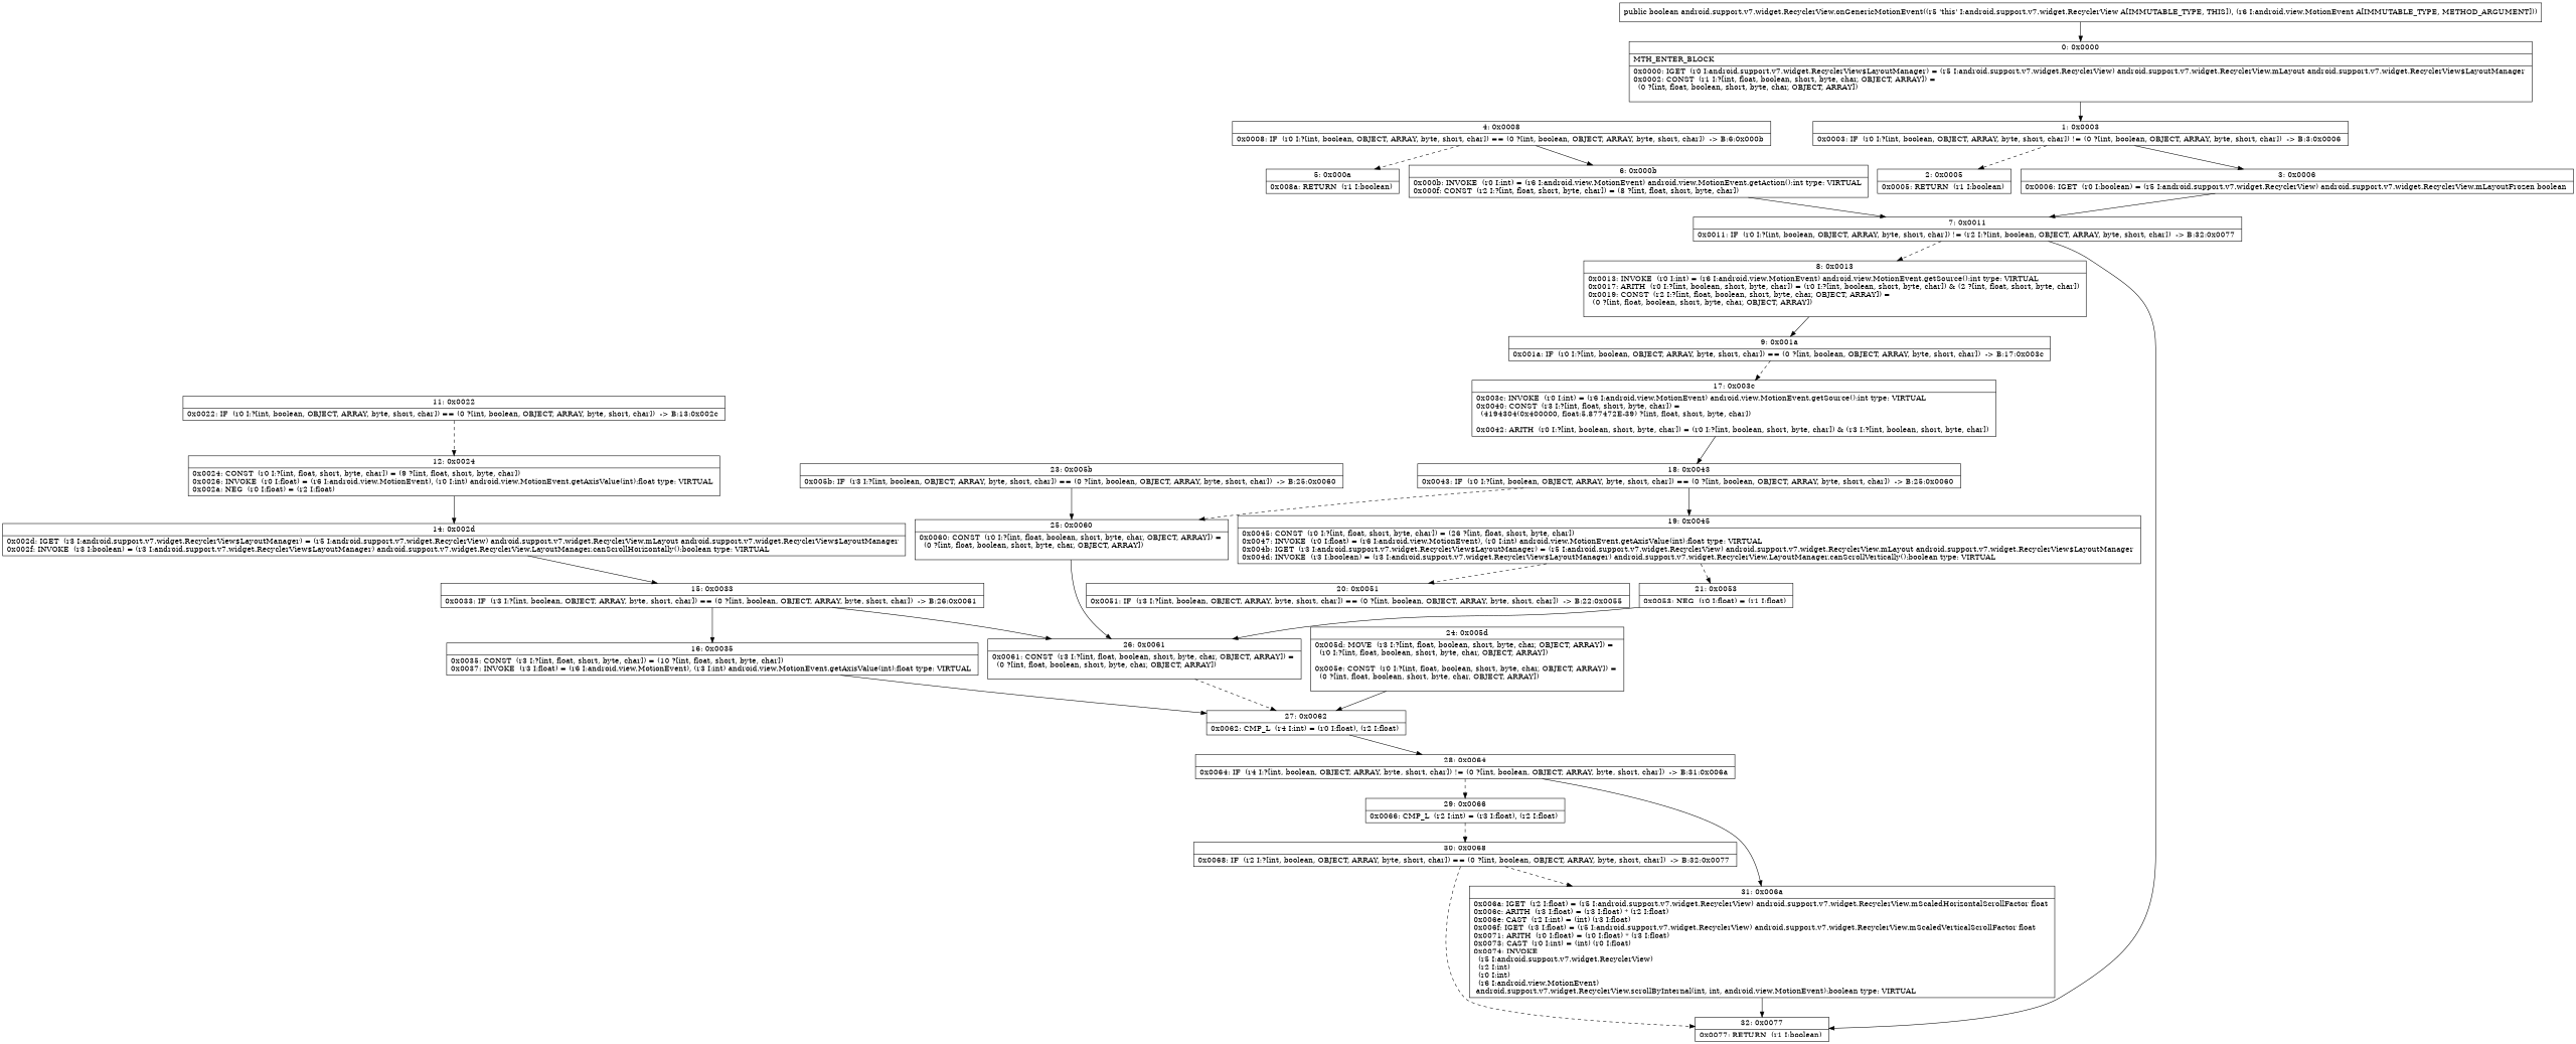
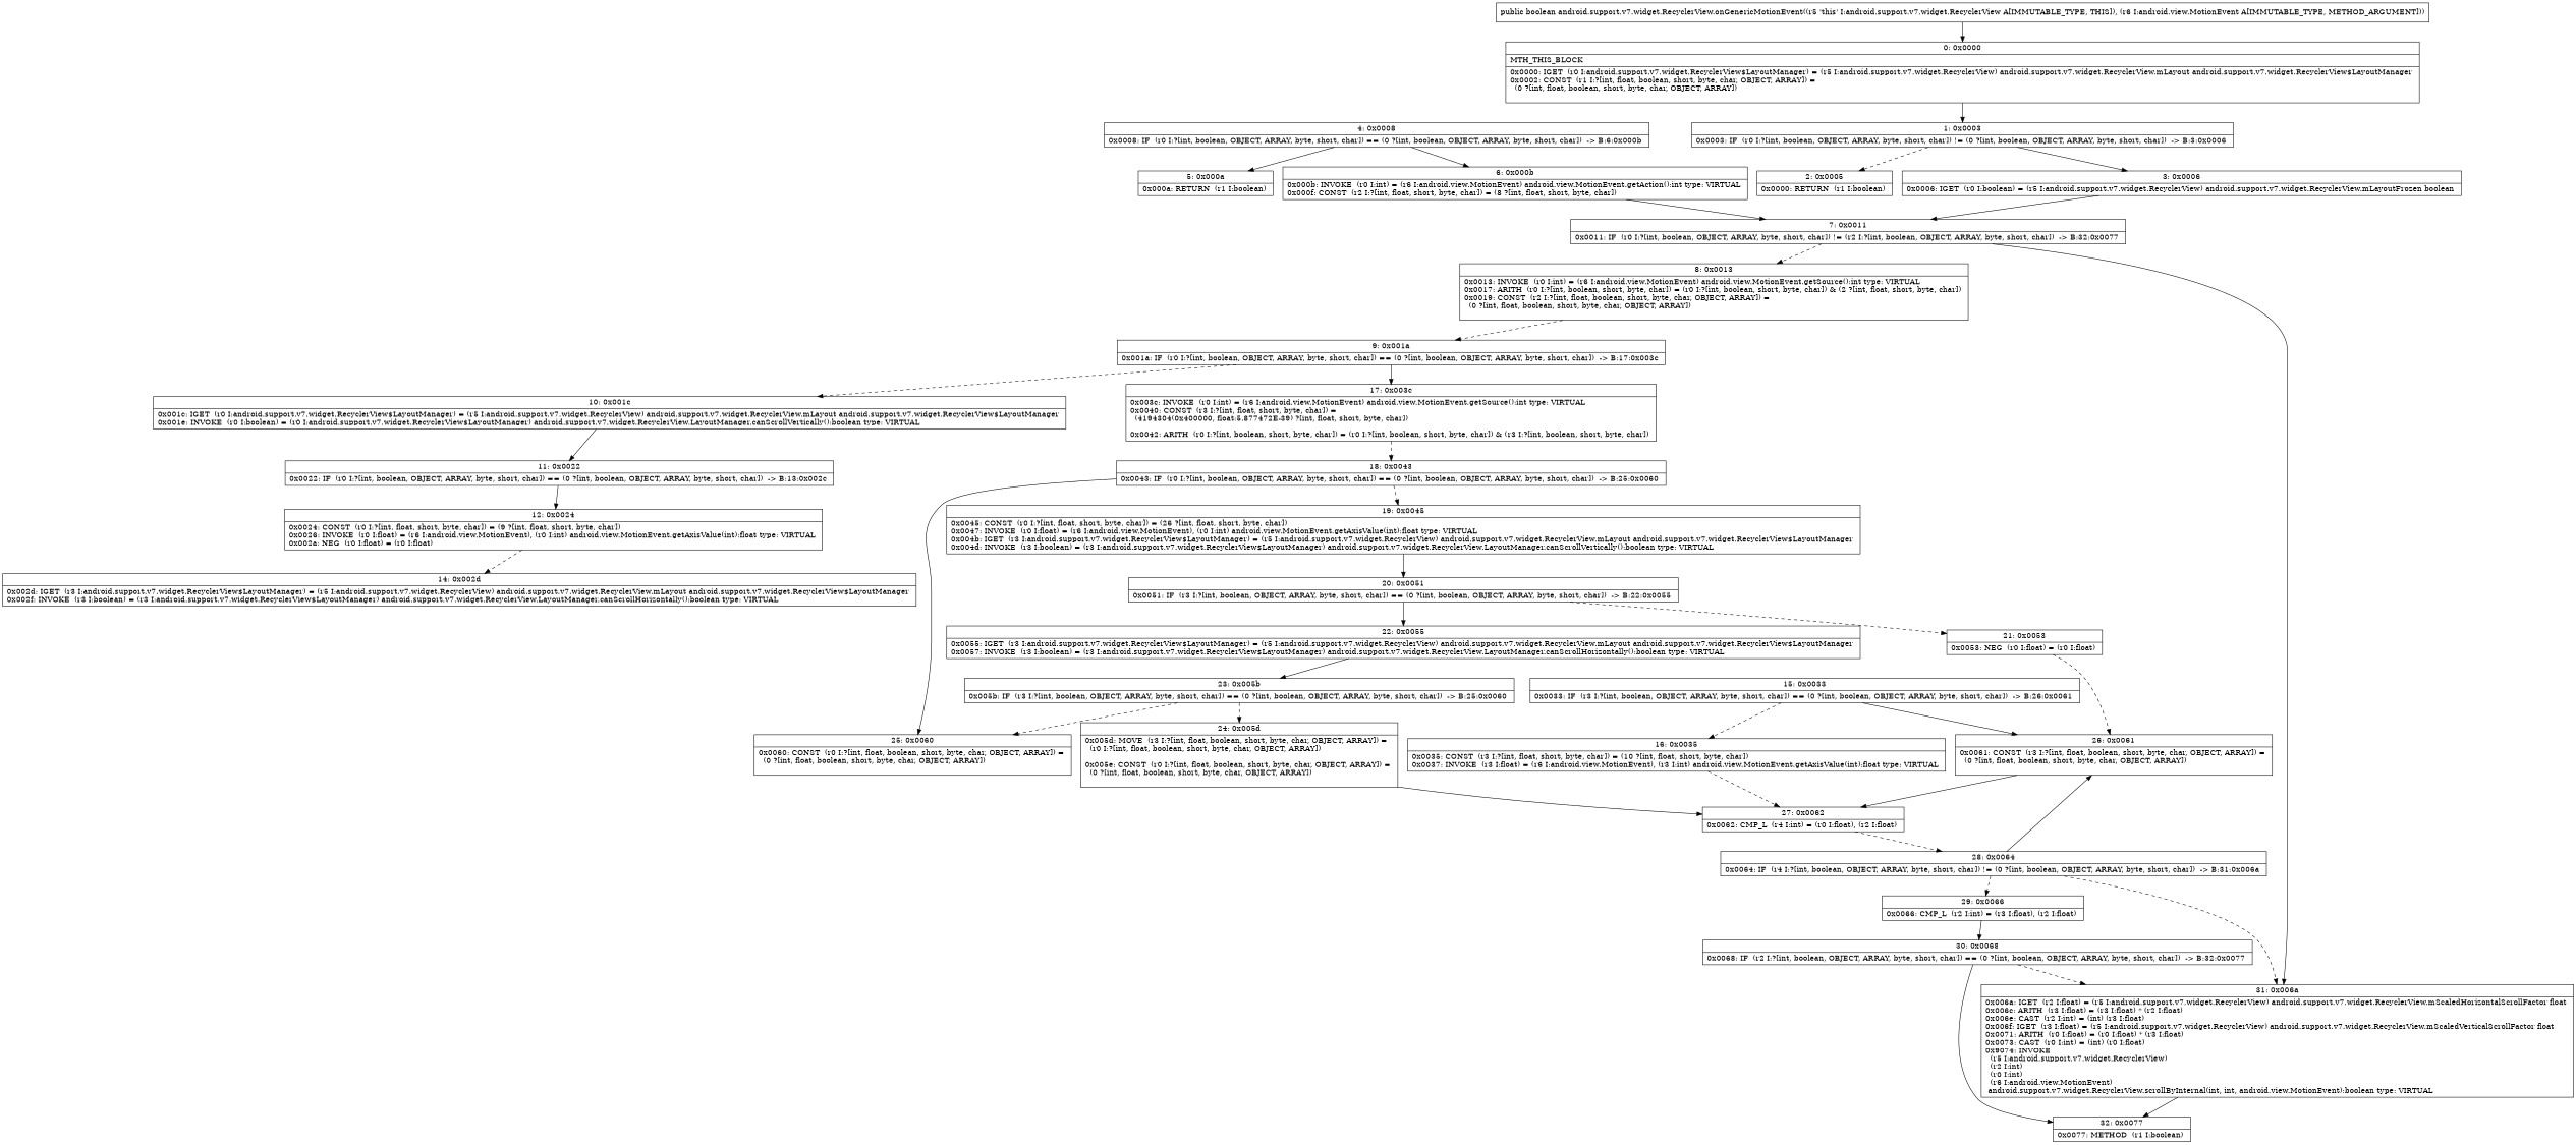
  digraph {
    node [shape=record]
-   n1 [label="{0\:\ 0x0000|MTH_ENTER_BLOCK\l|0x0000: IGET  (r0 I:android.support.v7.widget.RecyclerView$LayoutManager) = (r5 I:android.support.v7.widget.RecyclerView) android.support.v7.widget.RecyclerView.mLayout android.support.v7.widget.RecyclerView$LayoutManager \l0x0002: CONST  (r1 I:?[int, float, boolean, short, byte, char, OBJECT, ARRAY]) = \l  (0 ?[int, float, boolean, short, byte, char, OBJECT, ARRAY])\l \l}"]
+   n1 [label="{0\:\ 0x0000|MTH_THIS_BLOCK\l|0x0000: IGET  (r0 I:android.support.v7.widget.RecyclerView$LayoutManager) = (r5 I:android.support.v7.widget.RecyclerView) android.support.v7.widget.RecyclerView.mLayout android.support.v7.widget.RecyclerView$LayoutManager \l0x0002: CONST  (r1 I:?[int, float, boolean, short, byte, char, OBJECT, ARRAY]) = \l  (0 ?[int, float, boolean, short, byte, char, OBJECT, ARRAY])\l \l}"]
    n2 [label="{1\:\ 0x0003|0x0003: IF  (r0 I:?[int, boolean, OBJECT, ARRAY, byte, short, char]) != (0 ?[int, boolean, OBJECT, ARRAY, byte, short, char])  \-\> B:3:0x0006 \l}"]
-   n3 [label="{2\:\ 0x0005|0x0005: RETURN  (r1 I:boolean) \l}"]
+   n3 [label="{2\:\ 0x0005|0x0000: RETURN  (r1 I:boolean) \l}"]
    n4 [label="{3\:\ 0x0006|0x0006: IGET  (r0 I:boolean) = (r5 I:android.support.v7.widget.RecyclerView) android.support.v7.widget.RecyclerView.mLayoutFrozen boolean \l}"]
    n5 [label="{7\:\ 0x0011|0x0011: IF  (r0 I:?[int, boolean, OBJECT, ARRAY, byte, short, char]) != (r2 I:?[int, boolean, OBJECT, ARRAY, byte, short, char])  \-\> B:32:0x0077 \l}"]
    n6 [label="{4\:\ 0x0008|0x0008: IF  (r0 I:?[int, boolean, OBJECT, ARRAY, byte, short, char]) == (0 ?[int, boolean, OBJECT, ARRAY, byte, short, char])  \-\> B:6:0x000b \l}"]
-   n7 [label="{5\:\ 0x000a|0x008a: RETURN  (r1 I:boolean) \l}"]
+   n7 [label="{5\:\ 0x000a|0x000a: RETURN  (r1 I:boolean) \l}"]
    n8 [label="{6\:\ 0x000b|0x000b: INVOKE  (r0 I:int) = (r6 I:android.view.MotionEvent) android.view.MotionEvent.getAction():int type: VIRTUAL \l0x000f: CONST  (r2 I:?[int, float, short, byte, char]) = (8 ?[int, float, short, byte, char]) \l}"]
    n9 [label="{8\:\ 0x0013|0x0013: INVOKE  (r0 I:int) = (r6 I:android.view.MotionEvent) android.view.MotionEvent.getSource():int type: VIRTUAL \l0x0017: ARITH  (r0 I:?[int, boolean, short, byte, char]) = (r0 I:?[int, boolean, short, byte, char]) & (2 ?[int, float, short, byte, char]) \l0x0019: CONST  (r2 I:?[int, float, boolean, short, byte, char, OBJECT, ARRAY]) = \l  (0 ?[int, float, boolean, short, byte, char, OBJECT, ARRAY])\l \l}"]
-   n10 [label="{32\:\ 0x0077|0x0077: RETURN  (r1 I:boolean) \l}"]
+   n10 [label="{32\:\ 0x0077|0x0077: METHOD  (r1 I:boolean) \l}"]
    n11 [label="{9\:\ 0x001a|0x001a: IF  (r0 I:?[int, boolean, OBJECT, ARRAY, byte, short, char]) == (0 ?[int, boolean, OBJECT, ARRAY, byte, short, char])  \-\> B:17:0x003c \l}"]
+   n12 [label="{10\:\ 0x001c|0x001c: IGET  (r0 I:android.support.v7.widget.RecyclerView$LayoutManager) = (r5 I:android.support.v7.widget.RecyclerView) android.support.v7.widget.RecyclerView.mLayout android.support.v7.widget.RecyclerView$LayoutManager \l0x001e: INVOKE  (r0 I:boolean) = (r0 I:android.support.v7.widget.RecyclerView$LayoutManager) android.support.v7.widget.RecyclerView.LayoutManager.canScrollVertically():boolean type: VIRTUAL \l}"]
    n13 [label="{17\:\ 0x003c|0x003c: INVOKE  (r0 I:int) = (r6 I:android.view.MotionEvent) android.view.MotionEvent.getSource():int type: VIRTUAL \l0x0040: CONST  (r3 I:?[int, float, short, byte, char]) = \l  (4194304(0x400000, float:5.877472E\-39) ?[int, float, short, byte, char])\l \l0x0042: ARITH  (r0 I:?[int, boolean, short, byte, char]) = (r0 I:?[int, boolean, short, byte, char]) & (r3 I:?[int, boolean, short, byte, char]) \l}"]
    n14 [label="{11\:\ 0x0022|0x0022: IF  (r0 I:?[int, boolean, OBJECT, ARRAY, byte, short, char]) == (0 ?[int, boolean, OBJECT, ARRAY, byte, short, char])  \-\> B:13:0x002c \l}"]
    n15 [label="{18\:\ 0x0043|0x0043: IF  (r0 I:?[int, boolean, OBJECT, ARRAY, byte, short, char]) == (0 ?[int, boolean, OBJECT, ARRAY, byte, short, char])  \-\> B:25:0x0060 \l}"]
-   n16 [label="{12\:\ 0x0024|0x0024: CONST  (r0 I:?[int, float, short, byte, char]) = (9 ?[int, float, short, byte, char]) \l0x0026: INVOKE  (r0 I:float) = (r6 I:android.view.MotionEvent), (r0 I:int) android.view.MotionEvent.getAxisValue(int):float type: VIRTUAL \l0x002a: NEG  (r0 I:float) = (r2 I:float) \l}"]
+   n16 [label="{12\:\ 0x0024|0x0024: CONST  (r0 I:?[int, float, short, byte, char]) = (9 ?[int, float, short, byte, char]) \l0x0026: INVOKE  (r0 I:float) = (r6 I:android.view.MotionEvent), (r0 I:int) android.view.MotionEvent.getAxisValue(int):float type: VIRTUAL \l0x002a: NEG  (r0 I:float) = (r0 I:float) \l}"]
    n17 [label="{14\:\ 0x002d|0x002d: IGET  (r3 I:android.support.v7.widget.RecyclerView$LayoutManager) = (r5 I:android.support.v7.widget.RecyclerView) android.support.v7.widget.RecyclerView.mLayout android.support.v7.widget.RecyclerView$LayoutManager \l0x002f: INVOKE  (r3 I:boolean) = (r3 I:android.support.v7.widget.RecyclerView$LayoutManager) android.support.v7.widget.RecyclerView.LayoutManager.canScrollHorizontally():boolean type: VIRTUAL \l}"]
    n18 [label="{15\:\ 0x0033|0x0033: IF  (r3 I:?[int, boolean, OBJECT, ARRAY, byte, short, char]) == (0 ?[int, boolean, OBJECT, ARRAY, byte, short, char])  \-\> B:26:0x0061 \l}"]
    n19 [label="{16\:\ 0x0035|0x0035: CONST  (r3 I:?[int, float, short, byte, char]) = (10 ?[int, float, short, byte, char]) \l0x0037: INVOKE  (r3 I:float) = (r6 I:android.view.MotionEvent), (r3 I:int) android.view.MotionEvent.getAxisValue(int):float type: VIRTUAL \l}"]
    n20 [label="{26\:\ 0x0061|0x0061: CONST  (r3 I:?[int, float, boolean, short, byte, char, OBJECT, ARRAY]) = \l  (0 ?[int, float, boolean, short, byte, char, OBJECT, ARRAY])\l \l}"]
    n21 [label="{27\:\ 0x0062|0x0062: CMP_L  (r4 I:int) = (r0 I:float), (r2 I:float) \l}"]
    n22 [label="{28\:\ 0x0064|0x0064: IF  (r4 I:?[int, boolean, OBJECT, ARRAY, byte, short, char]) != (0 ?[int, boolean, OBJECT, ARRAY, byte, short, char])  \-\> B:31:0x006a \l}"]
    n23 [label="{19\:\ 0x0045|0x0045: CONST  (r0 I:?[int, float, short, byte, char]) = (26 ?[int, float, short, byte, char]) \l0x0047: INVOKE  (r0 I:float) = (r6 I:android.view.MotionEvent), (r0 I:int) android.view.MotionEvent.getAxisValue(int):float type: VIRTUAL \l0x004b: IGET  (r3 I:android.support.v7.widget.RecyclerView$LayoutManager) = (r5 I:android.support.v7.widget.RecyclerView) android.support.v7.widget.RecyclerView.mLayout android.support.v7.widget.RecyclerView$LayoutManager \l0x004d: INVOKE  (r3 I:boolean) = (r3 I:android.support.v7.widget.RecyclerView$LayoutManager) android.support.v7.widget.RecyclerView.LayoutManager.canScrollVertically():boolean type: VIRTUAL \l}"]
    n24 [label="{25\:\ 0x0060|0x0060: CONST  (r0 I:?[int, float, boolean, short, byte, char, OBJECT, ARRAY]) = \l  (0 ?[int, float, boolean, short, byte, char, OBJECT, ARRAY])\l \l}"]
    n25 [label="{20\:\ 0x0051|0x0051: IF  (r3 I:?[int, boolean, OBJECT, ARRAY, byte, short, char]) == (0 ?[int, boolean, OBJECT, ARRAY, byte, short, char])  \-\> B:22:0x0055 \l}"]
-   n26 [label="{21\:\ 0x0053|0x0053: NEG  (r0 I:float) = (r1 I:float) \l}"]
+   n26 [label="{21\:\ 0x0053|0x0053: NEG  (r0 I:float) = (r0 I:float) \l}"]
+   n27 [label="{22\:\ 0x0055|0x0055: IGET  (r3 I:android.support.v7.widget.RecyclerView$LayoutManager) = (r5 I:android.support.v7.widget.RecyclerView) android.support.v7.widget.RecyclerView.mLayout android.support.v7.widget.RecyclerView$LayoutManager \l0x0057: INVOKE  (r3 I:boolean) = (r3 I:android.support.v7.widget.RecyclerView$LayoutManager) android.support.v7.widget.RecyclerView.LayoutManager.canScrollHorizontally():boolean type: VIRTUAL \l}"]
    n28 [label="{23\:\ 0x005b|0x005b: IF  (r3 I:?[int, boolean, OBJECT, ARRAY, byte, short, char]) == (0 ?[int, boolean, OBJECT, ARRAY, byte, short, char])  \-\> B:25:0x0060 \l}"]
    n29 [label="{24\:\ 0x005d|0x005d: MOVE  (r3 I:?[int, float, boolean, short, byte, char, OBJECT, ARRAY]) = \l  (r0 I:?[int, float, boolean, short, byte, char, OBJECT, ARRAY])\l \l0x005e: CONST  (r0 I:?[int, float, boolean, short, byte, char, OBJECT, ARRAY]) = \l  (0 ?[int, float, boolean, short, byte, char, OBJECT, ARRAY])\l \l}"]
    n30 [label="{29\:\ 0x0066|0x0066: CMP_L  (r2 I:int) = (r3 I:float), (r2 I:float) \l}"]
-   n31 [label="{31\:\ 0x006a|0x006a: IGET  (r2 I:float) = (r5 I:android.support.v7.widget.RecyclerView) android.support.v7.widget.RecyclerView.mScaledHorizontalScrollFactor float \l0x006c: ARITH  (r3 I:float) = (r3 I:float) * (r2 I:float) \l0x006e: CAST  (r2 I:int) = (int) (r3 I:float) \l0x006f: IGET  (r3 I:float) = (r5 I:android.support.v7.widget.RecyclerView) android.support.v7.widget.RecyclerView.mScaledVerticalScrollFactor float \l0x0071: ARITH  (r0 I:float) = (r0 I:float) * (r3 I:float) \l0x0073: CAST  (r0 I:int) = (int) (r0 I:float) \l0x0074: INVOKE  \l  (r5 I:android.support.v7.widget.RecyclerView)\l  (r2 I:int)\l  (r0 I:int)\l  (r6 I:android.view.MotionEvent)\l android.support.v7.widget.RecyclerView.scrollByInternal(int, int, android.view.MotionEvent):boolean type: VIRTUAL \l}"]
+   n31 [label="{31\:\ 0x006a|0x006a: IGET  (r2 I:float) = (r5 I:android.support.v7.widget.RecyclerView) android.support.v7.widget.RecyclerView.mScaledHorizontalScrollFactor float \l0x006c: ARITH  (r3 I:float) = (r3 I:float) * (r2 I:float) \l0x006e: CAST  (r2 I:int) = (int) (r3 I:float) \l0x006f: IGET  (r3 I:float) = (r5 I:android.support.v7.widget.RecyclerView) android.support.v7.widget.RecyclerView.mScaledVerticalScrollFactor float \l0x0071: ARITH  (r0 I:float) = (r0 I:float) * (r3 I:float) \l0x0073: CAST  (r0 I:int) = (int) (r0 I:float) \l0x9074: INVOKE  \l  (r5 I:android.support.v7.widget.RecyclerView)\l  (r2 I:int)\l  (r0 I:int)\l  (r6 I:android.view.MotionEvent)\l android.support.v7.widget.RecyclerView.scrollByInternal(int, int, android.view.MotionEvent):boolean type: VIRTUAL \l}"]
    n32 [label="{30\:\ 0x0068|0x0068: IF  (r2 I:?[int, boolean, OBJECT, ARRAY, byte, short, char]) == (0 ?[int, boolean, OBJECT, ARRAY, byte, short, char])  \-\> B:32:0x0077 \l}"]
    n33 [label="{public boolean android.support.v7.widget.RecyclerView.onGenericMotionEvent((r5 'this' I:android.support.v7.widget.RecyclerView A[IMMUTABLE_TYPE, THIS]), (r6 I:android.view.MotionEvent A[IMMUTABLE_TYPE, METHOD_ARGUMENT])) }"]
    n1 -> n2
    n2 -> n3 [style=dashed]
    n2 -> n4
    n4 -> n5
    n5 -> n9 [style=dashed]
-   n5 -> n10
-   n6 -> n7 [style=dashed]
+   n5 -> n31
+   n6 -> n7 [style=solid]
    n6 -> n8
    n8 -> n5
-   n9 -> n11
-   n11 -> n13 [style=dashed]
-   n13 -> n15
-   n14 -> n16 [style=dashed]
-   n15 -> n23 [style=solid]
-   n15 -> n24 [style=dashed]
-   n16 -> n17
-   n17 -> n18
-   n18 -> n19 [style=solid]
+   n9 -> n11 [style=dashed]
+   n11 -> n12 [style=dashed]
+   n11 -> n13
+   n12 -> n14
+   n13 -> n15 [style=dashed]
+   n14 -> n16 [style=solid]
+   n15 -> n23 [style=dashed]
+   n15 -> n24
+   n16 -> n17 [style=dashed]
+   n18 -> n19 [style=dashed]
    n18 -> n20
-   n19 -> n21
-   n20 -> n21 [style=dashed]
-   n21 -> n22
+   n19 -> n21 [style=dashed]
+   n20 -> n21
+   n21 -> n22 [style=dashed]
    n22 -> n30 [style=dashed]
-   n22 -> n31
-   n23 -> n25 [style=dashed]
-   n24 -> n20
-   n23 -> n26 [style=dashed]
-   n26 -> n20
-   n28 -> n24
+   n22 -> n31 [style=dashed]
+   n23 -> n25
+   n22 -> n20
+   n25 -> n26 [style=dashed]
+   n25 -> n27
+   n26 -> n20 [style=dashed]
+   n27 -> n28
+   n28 -> n24 [style=dashed]
+   n28 -> n29 [style=dashed]
    n29 -> n21
-   n30 -> n32 [style=dashed]
+   n30 -> n32
    n31 -> n10
-   n32 -> n10 [style=dashed]
+   n32 -> n10
    n32 -> n31 [style=dashed]
    n33 -> n1
  }
